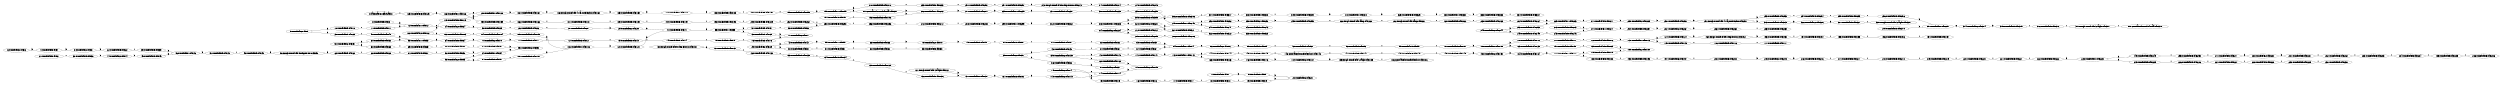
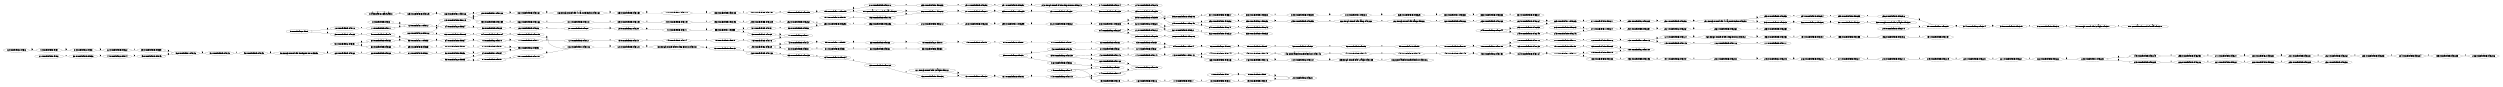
  graph {
    rankdir=LR
    n1 [label="0::base_station::BaseStation"]
    n2 [label="125::tunnel_tile_5::tile_125"]
    n3 [label="126::tunnel_tile_1::tile_126"]
    n4 [label="1::tunnel_tile_5::tile_1"]
    n5 [label="5::tunnel_tile_5::tile_5"]
    n6 [label="20::tunnel_tile_2::tile_20"]
    n7 [label="3::tunnel_tile_5::tile_3"]
    n8 [label="12::tunnel_tile_1::tile_12"]
    n9 [label="24::tunnel_tile_2::tile_24"]
    n10 [label="6::tunnel_tile_2::tile_6"]
    n11 [label="7::tunnel_tile_5::tile_7"]
    n12 [label="8::tunnel_tile_2::tile_8"]
    n13 [label="21::tunnel_tile_5::tile_21"]
    n14 [label="38::tunnel_tile_5::tile_38"]
    n15 [label="22::tunnel_tile_5::tile_22"]
    n16 [label="39::tunnel_tile_5::tile_39"]
    n17 [label="9::tunnel_tile_2::tile_9"]
    n18 [label="10::tunnel_tile_5::tile_10"]
    n19 [label="23::tunnel_tile_5::tile_23"]
    n20 [label="11::tunnel_tile_5::tile_11"]
    n21 [label="40::tunnel_tile_5::tile_40"]
    n22 [label="25::tunnel_tile_5::tile_25"]
    n23 [label="14::tunnel_tile_2::tile_14"]
    n24 [label="15::tunnel_tile_5::tile_15"]
    n25 [label="37::tunnel_tile_2::tile_37"]
    n26 [label="16::tunnel_tile_5::tile_16"]
    n27 [label="17::tunnel_tile_5::tile_17"]
    n28 [label="18::tunnel_tile_5::tile_18"]
    n29 [label="19::tunnel_tile_5::tile_19"]
    n30 [label="44::tunnel_tile_2::tile_44"]
    n31 [label="46::tunnel_tile_1::tile_46"]
    n32 [label="53::tunnel_tile_1::tile_53"]
    n33 [label="26::tunnel_tile_5::tile_26"]
    n34 [label="27::tunnel_tile_5::tile_27"]
    n35 [label="28::tunnel_tile_2::tile_28"]
    n36 [label="41::tunnel_tile_5::tile_41"]
    n37 [label="55::tunnel_tile_1::tile_55"]
    n38 [label="29::tunnel_tile_2::tile_29"]
    n39 [label="30::tunnel_tile_5::tile_30"]
    n40 [label="42::tunnel_tile_5::tile_42"]
    n41 [label="31::tunnel_tile_5::tile_31"]
    n42 [label="59::tunnel_tile_1::tile_59"]
    n43 [label="32::tunnel_tile_5::tile_32"]
    n44 [label="33::tunnel_tile_5::tile_33"]
    n45 [label="35::tunnel_tile_2::tile_35"]
    n46 [label="36::tunnel_tile_5::tile_36"]
    n47 [label="43::tunnel_tile_5::tile_43"]
    n48 [label="61::tunnel_tile_5::tile_61"]
    n49 [label="45::tunnel_tile_5::tile_45"]
    n50 [label="48::tunnel_tile_5::tile_48"]
    n51 [label="64::tunnel_tile_5::tile_64"]
    n52 [label="57::tunnel_tile_5::tile_57"]
    n53 [label="65::tunnel_tile_5::tile_65"]
    n54 [label="66::tunnel_tile_5::tile_66"]
    n55 [label="67::tunnel_tile_5::tile_67"]
    n56 [label="49::tunnel_tile_5::tile_49"]
    n57 [label="50::Rough Tunnel Tile 90-degree Turn::tile_50"]
    n58 [label="62::tunnel_tile_5::tile_62"]
    n59 [label="68::tunnel_tile_5::tile_68"]
    n60 [label="51::tunnel_tile_2::tile_51"]
    n61 [label="52::tunnel_tile_5::tile_52"]
    n62 [label="63::tunnel_tile_5::tile_63"]
    n63 [label="69::tunnel_tile_5::tile_69"]
    n64 [label="70::tunnel_tile_2::tile_70"]
    n65 [label="58::tunnel_tile_5::tile_58"]
    n66 [label="77::tunnel_tile_2::tile_77"]
    n67 [label="250::tunnel_tile_5::tile_250"]
    n68 [label="78::tunnel_tile_2::tile_78"]
    n69 [label="84::tunnel_tile_1::tile_84"]
    n70 [label="87::tunnel_tile_5::tile_87"]
    n71 [label="88::tunnel_tile_5::tile_88"]
    n72 [label="71::tunnel_tile_5::tile_71"]
    n73 [label="79::tunnel_tile_5::tile_79"]
    n74 [label="86::tunnel_tile_2::tile_86"]
    n75 [label="90::tunnel_tile_5::tile_90"]
    n76 [label="91::tunnel_tile_5::tile_91"]
    n77 [label="72::tunnel_tile_5::tile_72"]
    n78 [label="73::tunnel_tile_5::tile_73"]
    n79 [label="74::tunnel_tile_5::tile_74"]
    n80 [label="75::tunnel_tile_5::tile_75"]
    n81 [label="76::tunnel_tile_5::tile_76"]
    n82 [label="80::tunnel_tile_5::tile_80"]
    n83 [label="81::tunnel_tile_5::tile_81"]
    n84 [label="82::tunnel_tile_5::tile_82"]
    n85 [label="83::tunnel_tile_5::tile_83"]
    n86 [label="89::tunnel_tile_5::tile_89"]
    n87 [label="92::tunnel_tile_5::tile_92"]
    n88 [label="94::tunnel_tile_1::tile_94"]
    n89 [label="95::tunnel_tile_2::tile_95"]
    n90 [label="96::tunnel_tile_5::tile_96"]
    n91 [label="99::tunnel_tile_5::tile_99"]
    n92 [label="93::tunnel_tile_2::tile_93"]
    n93 [label="97::tunnel_tile_5::tile_97"]
    n94 [label="100::tunnel_tile_5::tile_100"]
    n95 [label="101::tunnel_tile_5::tile_101"]
    n96 [label="106::tunnel_tile_1::tile_106"]
    n97 [label="108::tunnel_tile_1::tile_108"]
    n98 [label="120::tunnel_tile_5::tile_120"]
    n99 [label="110::tunnel_tile_5::tile_110"]
    n100 [label="123::tunnel_tile_5::tile_123"]
    n101 [label="102::tunnel_tile_2::tile_102"]
    n102 [label="103::tunnel_tile_5::tile_103"]
    n103 [label="119::tunnel_tile_5::tile_119"]
    n104 [label="104::tunnel_tile_5::tile_104"]
    n105 [label="128::tunnel_tile_1::tile_128"]
    n106 [label="105::tunnel_tile_5::tile_105"]
    n107 [label="130::Rough Tunnel Tile 90-degree Turn::tile_130"]
    n108 [label="111::tunnel_tile_5::tile_111"]
    n109 [label="151::tunnel_tile_5::tile_151"]
    n110 [label="112::tunnel_tile_5::tile_112"]
    n111 [label="113::tunnel_tile_1::tile_113"]
    n112 [label="115::tunnel_tile_5::tile_115"]
    n113 [label="124::tunnel_tile_5::tile_124"]
    n114 [label="116::tunnel_tile_5::tile_116"]
    n115 [label="152::Rough Tunnel Tile 90-degree Turn::tile_152"]
    n116 [label="117::tunnel_tile_5::tile_117"]
    n117 [label="160::tunnel_tile_5::tile_160"]
    n118 [label="131::tunnel_tile_5::tile_131"]
    n119 [label="121::Rough Tunnel Tile Straight::tile_121"]
    n120 [label="137::tunnel_tile_1::tile_137"]
    n121 [label="161::tunnel_tile_5::tile_161"]
    n122 [label="165::tunnel_tile_5::tile_165"]
    n123 [label="153::tunnel_tile_5::tile_153"]
    n124 [label="159::tunnel_tile_5::tile_159"]
    n125 [label="166::tunnel_tile_5::tile_166"]
    n126 [label="168::Rough Tunnel Tile 4-way Intersection::tile_168"]
    n127 [label="132::tunnel_tile_5::tile_132"]
    n128 [label="133::tunnel_tile_5::tile_133"]
    n129 [label="134::tunnel_tile_5::tile_134"]
    n130 [label="135::tunnel_tile_5::tile_135"]
    n131 [label="136::tunnel_tile_5::tile_136"]
    n132 [label="173::tunnel_tile_2::tile_173"]
    n133 [label="139::tunnel_tile_2::tile_139"]
    n134 [label="140::tunnel_tile_5::tile_140"]
    n135 [label="162::tunnel_tile_5::tile_162"]
    n136 [label="141::tunnel_tile_5::tile_141"]
    n137 [label="175::tunnel_tile_2::tile_175"]
    n138 [label="142::tunnel_tile_1::tile_142"]
    n139 [label="144::tunnel_tile_5::tile_144"]
    n140 [label="163::tunnel_tile_5::tile_163"]
    n141 [label="145::tunnel_tile_5::tile_145"]
    n142 [label="176::tunnel_tile_5::tile_176"]
    n143 [label="146::constrained_tunnel_tile_short::tile_146"]
    n144 [label="147::tunnel_tile_5::tile_147"]
    n145 [label="148::tunnel_tile_5::tile_148"]
    n146 [label="149::tunnel_tile_5::tile_149"]
    n147 [label="150::tunnel_tile_2::tile_150"]
    n148 [label="164::tunnel_tile_5::tile_164"]
    n149 [label="177::tunnel_tile_1::tile_177"]
    n150 [label="180::tunnel_tile_2::tile_180"]
    n151 [label="154::tunnel_tile_5::tile_154"]
    n152 [label="155::tunnel_tile_5::tile_155"]
    n153 [label="156::tunnel_tile_5::tile_156"]
    n154 [label="157::tunnel_tile_5::tile_157"]
    n155 [label="181::tunnel_tile_5::tile_181"]
    n156 [label="169::tunnel_tile_5::tile_169"]
    n157 [label="174::tunnel_tile_5::tile_174"]
    n158 [label="184::tunnel_tile_2::tile_184"]
    n159 [label="179::tunnel_tile_5::tile_179"]
    n160 [label="188::tunnel_tile_5::tile_188"]
    n161 [label="189::tunnel_tile_5::tile_189"]
    n162 [label="170::tunnel_tile_1::tile_170"]
    n163 [label="183::tunnel_tile_5::tile_183"]
    n164 [label="190::tunnel_tile_5::tile_190"]
    n165 [label="185::Rough Tunnel Tile Straight::tile_185"]
    n166 [label="193::tunnel_tile_5::tile_193"]
    n167 [label="194::tunnel_tile_5::tile_194"]
    n168 [label="195::tunnel_tile_5::tile_195"]
    n169 [label="186::constrained_tunnel_tile_short::tile_186"]
    n170 [label="197::tunnel_tile_6::tile_197"]
    n171 [label="198::tunnel_tile_5::tile_198"]
    n172 [label="199::tunnel_tile_1::tile_199"]
    n173 [label="191::tunnel_tile_5::tile_191"]
    n174 [label="196::tunnel_tile_5::tile_196"]
    n175 [label="202::tunnel_tile_1::tile_202"]
    n176 [label="208::tunnel_tile_5::tile_208"]
    n177 [label="209::tunnel_tile_5::tile_209"]
    n178 [label="201::constrained_tunnel_tile_tall::tile_201"]
    n179 [label="210::tunnel_tile_5::tile_210"]
    n180 [label="211::tunnel_tile_5::tile_211"]
    n181 [label="215::tunnel_tile_2::tile_215"]
    n182 [label="232::tunnel_tile_5::tile_232"]
    n183 [label="233::tunnel_tile_5::tile_233"]
    n184 [label="235::tunnel_tile_1::tile_235"]
    n185 [label="204::tunnel_tile_2::tile_204"]
    n186 [label="205::tunnel_tile_5::tile_205"]
    n187 [label="212::tunnel_tile_5::tile_212"]
    n188 [label="206::tunnel_tile_5::tile_206"]
    n189 [label="240::tunnel_tile_1::tile_240"]
    n190 [label="216::tunnel_tile_5::tile_216"]
    n191 [label="251::tunnel_tile_5::tile_251"]
    n192 [label="237::tunnel_tile_5::tile_237"]
    n193 [label="241::tunnel_tile_5::tile_241"]
    n194 [label="252::tunnel_tile_5::tile_252"]
    n195 [label="213::tunnel_tile_5::tile_213"]
    n196 [label="247::tunnel_tile_1::tile_247"]
    n197 [label="254::tunnel_tile_5::tile_254"]
    n198 [label="217::tunnel_tile_5::tile_217"]
    n199 [label="218::tunnel_tile_5::tile_218"]
    n200 [label="219::tunnel_tile_5::tile_219"]
    n201 [label="220::tunnel_tile_5::tile_220"]
    n202 [label="221::tunnel_tile_5::tile_221"]
    n203 [label="222::tunnel_tile_5::tile_222"]
    n204 [label="223::tunnel_tile_1::tile_223"]
    n205 [label="225::tunnel_tile_5::tile_225"]
    n206 [label="249::tunnel_tile_5::tile_249"]
    n207 [label="226::tunnel_tile_5::tile_226"]
    n208 [label="255::tunnel_tile_5::tile_255"]
    n209 [label="227::tunnel_tile_5::tile_227"]
    n210 [label="228::tunnel_tile_5::tile_228"]
    n211 [label="229::tunnel_tile_5::tile_229"]
    n212 [label="230::tunnel_tile_5::tile_230"]
    n213 [label="256::tunnel_tile_5::tile_256"]
    n214 [label="257::tunnel_tile_5::tile_257"]
    n215 [label="238::tunnel_tile_5::tile_238"]
    n216 [label="239::tunnel_tile_5::tile_239"]
    n217 [label="242::tunnel_tile_5::tile_242"]
    n218 [label="258::tunnel_tile_2::tile_258"]
    n219 [label="244::tunnel_tile_2::tile_244"]
    n220 [label="245::tunnel_tile_5::tile_245"]
    n221 [label="253::tunnel_tile_5::tile_253"]
    n222 [label="246::tunnel_tile_5::tile_246"]
    n223 [label="265::tunnel_tile_1::tile_265"]
    n224 [label="267::tunnel_tile_2::tile_267"]
    n225 [label="271::tunnel_tile_5::tile_271"]
    n226 [label="272::tunnel_tile_5::tile_272"]
    n227 [label="273::Rough Tunnel Tile 90-degree Turn::tile_273"]
    n228 [label="259::tunnel_tile_5::tile_259"]
    n229 [label="277::tunnel_tile_5::tile_277"]
    n230 [label="268::tunnel_tile_5::tile_268"]
    n231 [label="280::tunnel_tile_2::tile_280"]
    n232 [label="288::tunnel_tile_5::tile_288"]
    n233 [label="274::tunnel_tile_5::tile_274"]
    n234 [label="260::Rough Tunnel Tile Ramp::tile_260"]
    n235 [label="261::Rough Tunnel Tile Ramp::tile_261"]
    n236 [label="262::tunnel_tile_5::tile_262"]
    n237 [label="263::tunnel_tile_5::tile_263"]
    n238 [label="264::tunnel_tile_5::tile_264"]
    n239 [label="289::tunnel_tile_2::tile_289"]
    n240 [label="269::tunnel_tile_5::tile_269"]
    n241 [label="281::tunnel_tile_5::tile_281"]
    n242 [label="299::tunnel_tile_1::tile_299"]
    n243 [label="275::tunnel_tile_5::tile_275"]
    n244 [label="290::tunnel_tile_5::tile_290"]
    n245 [label="278::tunnel_tile_5::tile_278"]
    n246 [label="297::tunnel_tile_1::tile_297"]
    n247 [label="314::tunnel_tile_2::tile_314"]
    n248 [label="282::tunnel_tile_5::tile_282"]
    n249 [label="283::tunnel_tile_5::tile_283"]
    n250 [label="284::tunnel_tile_5::tile_284"]
    n251 [label="285::tunnel_tile_5::tile_285"]
    n252 [label="286::tunnel_tile_5::tile_286"]
    n253 [label="302::tunnel_tile_5::tile_302"]
    n254 [label="291::Rough Tunnel Tile 4-way Intersection::tile_291"]
    n255 [label="293::tunnel_tile_5::tile_293"]
    n256 [label="313::tunnel_tile_5::tile_313"]
    n257 [label="294::tunnel_tile_5::tile_294"]
    n258 [label="326::tunnel_tile_2::tile_326"]
    n259 [label="295::tunnel_tile_5::tile_295"]
    n260 [label="296::tunnel_tile_5::tile_296"]
    n261 [label="315::tunnel_tile_5::tile_315"]
    n262 [label="303::tunnel_tile_1::tile_303"]
    n263 [label="305::tunnel_tile_5::tile_305"]
    n264 [label="320::tunnel_tile_2::tile_320"]
    n265 [label="306::tunnel_tile_5::tile_306"]
    n266 [label="321::tunnel_tile_5::tile_321"]
    n267 [label="307::tunnel_tile_5::tile_307"]
    n268 [label="308::tunnel_tile_5::tile_308"]
    n269 [label="309::tunnel_tile_5::tile_309"]
    n270 [label="310::tunnel_tile_1::tile_310"]
    n271 [label="325::tunnel_tile_5::tile_325"]
    n272 [label="330::tunnel_tile_1::tile_330"]
    n273 [label="327::tunnel_tile_5::tile_327"]
    n274 [label="316::tunnel_tile_5::tile_316"]
    n275 [label="317::Rough Tunnel Tile Straight::tile_317"]
    n276 [label="318::constrained_tunnel_tile_tall::tile_318"]
    n277 [label="322::tunnel_tile_5::tile_322"]
    n278 [label="323::tunnel_tile_5::tile_323"]
    n279 [label="333::tunnel_tile_5::tile_333"]
    n280 [label="328::Rough Tunnel Tile Straight::tile_328"]
    n281 [label="334::tunnel_tile_5::tile_334"]
    n1 -- n2 [label=1]
    n2 -- n3 [label=3]
    n3 -- n105 [label=6]
    n3 -- n124 [label=3]
    n4 -- n5 [label=3]
    n5 -- n6 [label=3]
    n7 -- n8 [label=3]
    n8 -- n9 [label=6]
    n9 -- n22 [label=3]
    n10 -- n11 [label=3]
    n11 -- n12 [label=3]
    n12 -- n15 [label=3]
    n13 -- n14 [label=1]
    n14 -- n30 [label=3]
    n15 -- n16 [label=1]
    n16 -- n31 [label=3]
    n17 -- n18 [label=3]
    n17 -- n19 [label=3]
    n18 -- n20 [label=1]
    n19 -- n21 [label=1]
    n20 -- n8 [label=3]
    n21 -- n32 [label=3]
    n22 -- n33 [label=1]
    n23 -- n24 [label=3]
-   n23 -- n157 [label=6]
+   n23 -- n25 [label=6]
    n24 -- n26 [label=1]
    n26 -- n27 [label=1]
    n27 -- n28 [label=1]
    n28 -- n29 [label=1]
    n29 -- n6 [label=3]
    n30 -- n49 [label=3]
    n31 -- n50 [label=3]
    n32 -- n51 [label=3]
    n33 -- n34 [label=1]
    n34 -- n35 [label=3]
    n35 -- n36 [label=3]
    n36 -- n37 [label=3]
    n37 -- n52 [label=3]
    n37 -- n53 [label=3]
    n38 -- n39 [label=3]
    n38 -- n40 [label=3]
    n39 -- n41 [label=1]
    n40 -- n42 [label=3]
    n41 -- n43 [label=1]
    n42 -- n54 [label=3]
    n43 -- n44 [label=1]
    n45 -- n46 [label=3]
    n45 -- n47 [label=3]
    n46 -- n25 [label=3]
    n47 -- n48 [label=1]
    n48 -- n55 [label=1]
    n49 -- n31 [label=3]
    n50 -- n56 [label=1]
    n51 -- n64 [label=3]
    n52 -- n65 [label=1]
    n53 -- n66 [label=3]
    n54 -- n68 [label=3]
    n55 -- n69 [label=3]
    n56 -- n57 [label=3]
    n57 -- n58 [label=3]
    n58 -- n59 [label=1]
    n59 -- n70 [label=1]
    n60 -- n61 [label=3]
    n60 -- n62 [label=3]
    n61 -- n32 [label=3]
    n62 -- n63 [label=1]
    n63 -- n71 [label=1]
    n64 -- n72 [label=3]
    n65 -- n67 [label=3]
    n67 -- n213 [label=1]
    n68 -- n73 [label=3]
    n69 -- n74 [label=6]
    n70 -- n75 [label=1]
    n71 -- n76 [label=1]
    n72 -- n77 [label=1]
    n73 -- n82 [label=1]
    n74 -- n86 [label=3]
    n75 -- n88 [label=3]
    n76 -- n89 [label=3]
    n77 -- n78 [label=1]
    n78 -- n79 [label=1]
    n79 -- n80 [label=1]
    n80 -- n81 [label=1]
    n81 -- n66 [label=3]
    n82 -- n83 [label=1]
    n83 -- n84 [label=1]
    n84 -- n85 [label=1]
    n85 -- n69 [label=3]
    n86 -- n87 [label=1]
    n87 -- n90 [label=1]
    n88 -- n89 [label=6]
    n90 -- n91 [label=1]
    n91 -- n95 [label=1]
    n92 -- n88 [label=6]
    n92 -- n93 [label=3]
    n93 -- n94 [label=1]
    n94 -- n96 [label=3]
    n95 -- n97 [label=3]
    n96 -- n98 [label=3]
    n97 -- n99 [label=3]
    n97 -- n100 [label=3]
-   n98 -- n36 [label=3]
+   n98 -- n107 [label=3]
    n99 -- n108 [label=1]
    n100 -- n109 [label=1]
    n101 -- n102 [label=3]
    n101 -- n103 [label=3]
    n102 -- n104 [label=1]
    n103 -- n105 [label=3]
    n104 -- n106 [label=1]
    n105 -- n117 [label=3]
    n106 -- n96 [label=3]
    n107 -- n118 [label=3]
    n108 -- n110 [label=1]
    n109 -- n122 [label=1]
    n110 -- n111 [label=3]
    n111 -- n112 [label=3]
    n111 -- n113 [label=3]
    n112 -- n114 [label=1]
    n113 -- n115 [label=3]
    n114 -- n116 [label=1]
    n115 -- n123 [label=3]
    n117 -- n126 [label=3]
    n118 -- n127 [label=1]
    n119 -- n120 [label=3]
    n120 -- n121 [label=3]
    n121 -- n132 [label=3]
    n122 -- n150 [label=3]
    n123 -- n151 [label=1]
    n124 -- n125 [label=1]
    n125 -- n155 [label=1]
    n126 -- n156 [label=3]
    n127 -- n128 [label=1]
    n128 -- n129 [label=1]
    n129 -- n130 [label=1]
    n130 -- n131 [label=1]
    n131 -- n120 [label=3]
    n132 -- n157 [label=3]
    n133 -- n134 [label=3]
    n133 -- n135 [label=3]
    n134 -- n136 [label=1]
    n135 -- n137 [label=3]
    n136 -- n138 [label=3]
    n138 -- n139 [label=3]
    n138 -- n140 [label=3]
    n139 -- n141 [label=1]
    n140 -- n142 [label=1]
    n141 -- n143 [label=1]
    n142 -- n158 [label=3]
    n143 -- n144 [label=1]
    n144 -- n145 [label=1]
    n145 -- n146 [label=1]
    n146 -- n147 [label=3]
    n147 -- n148 [label=3]
    n148 -- n149 [label=3]
    n149 -- n159 [label=3]
    n149 -- n160 [label=3]
    n151 -- n152 [label=1]
    n152 -- n153 [label=1]
    n153 -- n154 [label=1]
    n155 -- n161 [label=1]
    n156 -- n162 [label=3]
    n157 -- n137 [label=3]
    n158 -- n165 [label=3]
    n159 -- n150 [label=3]
    n160 -- n166 [label=1]
    n161 -- n167 [label=1]
    n162 -- n163 [label=3]
    n163 -- n164 [label=1]
    n164 -- n168 [label=1]
    n165 -- n169 [label=1]
    n166 -- n170 [label=1]
    n167 -- n171 [label=1]
    n168 -- n172 [label=3]
    n170 -- n176 [label=1]
    n171 -- n177 [label=1]
    n172 -- n178 [label=3]
    n172 -- n179 [label=3]
    n173 -- n174 [label=1]
    n174 -- n175 [label=3]
    n175 -- n180 [label=3]
    n176 -- n181 [label=3]
    n177 -- n182 [label=1]
    n178 -- n175 [label=3]
    n179 -- n183 [label=1]
    n180 -- n184 [label=3]
    n181 -- n190 [label=3]
    n182 -- n67 [label=1]
    n183 -- n191 [label=1]
    n184 -- n192 [label=3]
    n185 -- n186 [label=3]
    n185 -- n187 [label=3]
    n186 -- n188 [label=1]
    n187 -- n189 [label=3]
    n189 -- n193 [label=3]
    n189 -- n194 [label=3]
    n190 -- n198 [label=1]
    n191 -- n214 [label=1]
    n192 -- n215 [label=1]
    n193 -- n217 [label=1]
    n194 -- n218 [label=3]
    n195 -- n196 [label=3]
    n196 -- n197 [label=3]
    n197 -- n224 [label=3]
    n198 -- n199 [label=1]
    n199 -- n200 [label=1]
    n200 -- n201 [label=1]
    n201 -- n202 [label=1]
    n202 -- n203 [label=1]
    n203 -- n204 [label=3]
    n204 -- n205 [label=3]
    n204 -- n206 [label=3]
    n205 -- n207 [label=1]
    n206 -- n208 [label=1]
    n207 -- n209 [label=1]
    n208 -- n225 [label=1]
    n209 -- n210 [label=1]
    n210 -- n211 [label=1]
    n211 -- n212 [label=1]
    n213 -- n226 [label=1]
    n214 -- n227 [label=3]
    n215 -- n216 [label=1]
    n216 -- n189 [label=3]
    n218 -- n228 [label=3]
    n219 -- n220 [label=3]
    n219 -- n221 [label=3]
    n220 -- n222 [label=1]
    n221 -- n223 [label=3]
    n222 -- n196 [label=3]
    n223 -- n229 [label=3]
    n224 -- n230 [label=3]
    n225 -- n231 [label=3]
    n226 -- n232 [label=1]
    n227 -- n233 [label=3]
    n228 -- n234 [label=1]
    n229 -- n239 [label=3]
    n230 -- n240 [label=1]
    n231 -- n241 [label=3]
    n232 -- n242 [label=3]
    n233 -- n243 [label=1]
    n234 -- n235 [label=1]
    n235 -- n236 [label=1]
    n236 -- n237 [label=1]
    n237 -- n238 [label=1]
    n238 -- n223 [label=3]
    n239 -- n244 [label=3]
    n241 -- n248 [label=1]
    n242 -- n253 [label=3]
    n244 -- n254 [label=3]
    n245 -- n246 [label=3]
    n246 -- n247 [label=6]
    n247 -- n261 [label=3]
    n248 -- n249 [label=1]
    n249 -- n250 [label=1]
    n250 -- n251 [label=1]
    n251 -- n252 [label=1]
    n253 -- n262 [label=3]
    n254 -- n255 [label=3]
    n254 -- n256 [label=3]
    n255 -- n257 [label=1]
    n256 -- n258 [label=3]
    n257 -- n259 [label=1]
    n258 -- n273 [label=3]
    n259 -- n260 [label=1]
    n260 -- n246 [label=3]
    n261 -- n274 [label=1]
    n262 -- n263 [label=3]
    n262 -- n264 [label=6]
    n263 -- n265 [label=1]
    n264 -- n266 [label=3]
    n265 -- n267 [label=1]
    n266 -- n277 [label=1]
    n267 -- n268 [label=1]
    n268 -- n269 [label=1]
    n269 -- n270 [label=3]
    n270 -- n271 [label=3]
    n271 -- n272 [label=3]
    n272 -- n279 [label=3]
    n273 -- n280 [label=1]
    n274 -- n275 [label=1]
    n275 -- n276 [label=1]
    n277 -- n278 [label=1]
    n279 -- n281 [label=1]
  }
